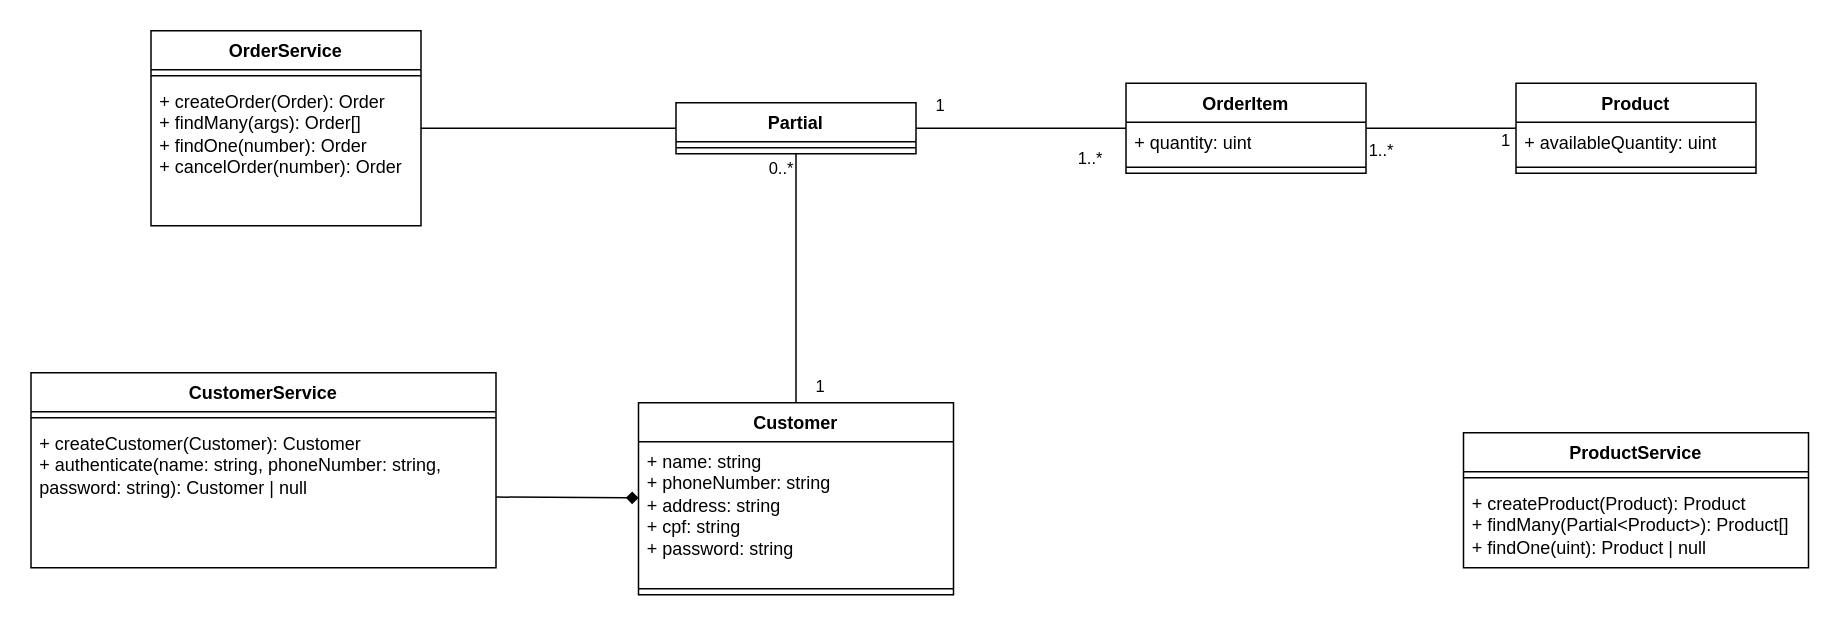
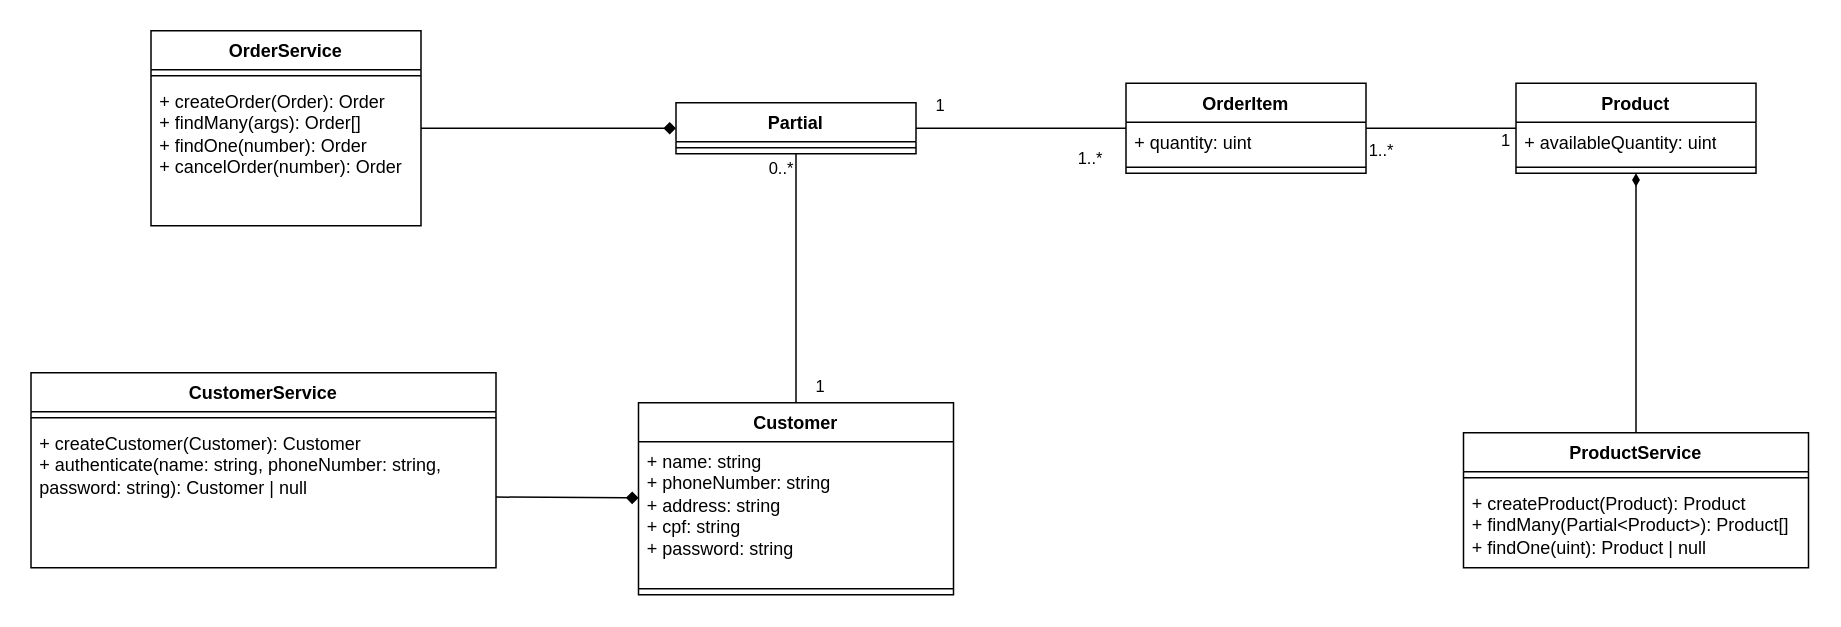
  <mxCell id="0" />
  <mxCell id="1" parent="0" />
  <mxCell id="2" value="Customer" style="swimlane;fontStyle=1;align=center;verticalAlign=top;childLayout=stackLayout;horizontal=1;startSize=26;horizontalStack=0;resizeParent=1;resizeParentMax=0;resizeLast=0;collapsible=1;marginBottom=0;whiteSpace=wrap;html=1;labelBackgroundColor=none;" vertex="1" parent="1"><mxGeometry x="425" y="268" width="210" height="128" as="geometry" /></mxCell>
  <mxCell id="3" value="&lt;div&gt;+ name: string&lt;br&gt;&lt;/div&gt;&lt;div&gt;+ phoneNumber: string&lt;/div&gt;&lt;div&gt;+ address: string&lt;/div&gt;&lt;div&gt;+ cpf: string&lt;/div&gt;&lt;div&gt;+ password: string&lt;/div&gt;" style="text;strokeColor=none;fillColor=none;align=left;verticalAlign=top;spacingLeft=4;spacingRight=4;overflow=hidden;rotatable=0;points=[[0,0.5],[1,0.5]];portConstraint=eastwest;whiteSpace=wrap;html=1;labelBackgroundColor=none;" vertex="1" parent="2"><mxGeometry y="26" width="210" height="94" as="geometry" /></mxCell>
  <mxCell id="4" value="" style="line;strokeWidth=1;fillColor=none;align=left;verticalAlign=middle;spacingTop=-1;spacingLeft=3;spacingRight=3;rotatable=0;labelPosition=right;points=[];portConstraint=eastwest;labelBackgroundColor=none;" vertex="1" parent="2"><mxGeometry y="120" width="210" height="8" as="geometry" /></mxCell>
  <mxCell id="5" value="Partial" style="swimlane;fontStyle=1;align=center;verticalAlign=top;childLayout=stackLayout;horizontal=1;startSize=26;horizontalStack=0;resizeParent=1;resizeParentMax=0;resizeLast=0;collapsible=1;marginBottom=0;whiteSpace=wrap;html=1;labelBackgroundColor=none;" vertex="1" parent="1"><mxGeometry x="450" y="68" width="160" height="34" as="geometry" /></mxCell>
  <mxCell id="6" value="" style="line;strokeWidth=1;fillColor=none;align=left;verticalAlign=middle;spacingTop=-1;spacingLeft=3;spacingRight=3;rotatable=0;labelPosition=right;points=[];portConstraint=eastwest;labelBackgroundColor=none;" vertex="1" parent="5"><mxGeometry y="26" width="160" height="8" as="geometry" /></mxCell>
  <mxCell id="7" style="rounded=0;orthogonalLoop=1;jettySize=auto;html=1;endArrow=none;endFill=0;labelBackgroundColor=none;fontColor=default;" edge="1" parent="1" source="5" target="2"><mxGeometry relative="1" as="geometry" /></mxCell>
  <mxCell id="8" value="1" style="edgeLabel;html=1;align=center;verticalAlign=middle;resizable=0;points=[];labelBackgroundColor=none;" vertex="1" connectable="0" parent="7"><mxGeometry x="0.901" y="2" relative="1" as="geometry"><mxPoint x="13" y="-4" as="offset" /></mxGeometry></mxCell>
  <mxCell id="9" value="0..*" style="edgeLabel;html=1;align=center;verticalAlign=middle;resizable=0;points=[];labelBackgroundColor=none;" vertex="1" connectable="0" parent="7"><mxGeometry x="-0.927" y="-1" relative="1" as="geometry"><mxPoint x="-10" y="3" as="offset" /></mxGeometry></mxCell>
  <mxCell id="10" value="Product" style="swimlane;fontStyle=1;align=center;verticalAlign=top;childLayout=stackLayout;horizontal=1;startSize=26;horizontalStack=0;resizeParent=1;resizeParentMax=0;resizeLast=0;collapsible=1;marginBottom=0;whiteSpace=wrap;html=1;labelBackgroundColor=none;" vertex="1" parent="1"><mxGeometry x="1010" y="55" width="160" height="60" as="geometry" /></mxCell>
  <mxCell id="11" value="+ availableQuantity: uint" style="text;strokeColor=none;fillColor=none;align=left;verticalAlign=top;spacingLeft=4;spacingRight=4;overflow=hidden;rotatable=0;points=[[0,0.5],[1,0.5]];portConstraint=eastwest;whiteSpace=wrap;html=1;labelBackgroundColor=none;" vertex="1" parent="10"><mxGeometry y="26" width="160" height="26" as="geometry" /></mxCell>
  <mxCell id="12" value="" style="line;strokeWidth=1;fillColor=none;align=left;verticalAlign=middle;spacingTop=-1;spacingLeft=3;spacingRight=3;rotatable=0;labelPosition=right;points=[];portConstraint=eastwest;labelBackgroundColor=none;" vertex="1" parent="10"><mxGeometry y="52" width="160" height="8" as="geometry" /></mxCell>
  <mxCell id="13" style="rounded=0;orthogonalLoop=1;jettySize=auto;html=1;endArrow=none;endFill=0;labelBackgroundColor=none;fontColor=default;" edge="1" parent="1" source="19" target="5"><mxGeometry relative="1" as="geometry" /></mxCell>
  <mxCell id="14" value="1" style="edgeLabel;html=1;align=center;verticalAlign=middle;resizable=0;points=[];labelBackgroundColor=none;" vertex="1" connectable="0" parent="13"><mxGeometry x="0.785" y="-2" relative="1" as="geometry"><mxPoint y="-14" as="offset" /></mxGeometry></mxCell>
  <mxCell id="15" value="1..*" style="edgeLabel;html=1;align=center;verticalAlign=middle;resizable=0;points=[];labelBackgroundColor=none;" vertex="1" connectable="0" parent="13"><mxGeometry x="-0.637" relative="1" as="geometry"><mxPoint y="19" as="offset" /></mxGeometry></mxCell>
  <mxCell id="16" style="rounded=0;orthogonalLoop=1;jettySize=auto;html=1;endArrow=none;endFill=0;labelBackgroundColor=none;fontColor=default;" edge="1" parent="1" source="19" target="10"><mxGeometry relative="1" as="geometry" /></mxCell>
  <mxCell id="17" value="1..*" style="edgeLabel;html=1;align=center;verticalAlign=middle;resizable=0;points=[];labelBackgroundColor=none;" vertex="1" connectable="0" parent="16"><mxGeometry x="-0.732" y="2" relative="1" as="geometry"><mxPoint x="-4" y="16" as="offset" /></mxGeometry></mxCell>
  <mxCell id="18" value="1" style="edgeLabel;html=1;align=center;verticalAlign=middle;resizable=0;points=[];labelBackgroundColor=none;" vertex="1" connectable="0" parent="16"><mxGeometry x="0.839" y="2" relative="1" as="geometry"><mxPoint y="9" as="offset" /></mxGeometry></mxCell>
  <mxCell id="19" value="OrderItem" style="swimlane;fontStyle=1;align=center;verticalAlign=top;childLayout=stackLayout;horizontal=1;startSize=26;horizontalStack=0;resizeParent=1;resizeParentMax=0;resizeLast=0;collapsible=1;marginBottom=0;whiteSpace=wrap;html=1;labelBackgroundColor=none;" vertex="1" parent="1"><mxGeometry x="750" y="55" width="160" height="60" as="geometry" /></mxCell>
  <mxCell id="20" value="+ quantity: uint" style="text;strokeColor=none;fillColor=none;align=left;verticalAlign=top;spacingLeft=4;spacingRight=4;overflow=hidden;rotatable=0;points=[[0,0.5],[1,0.5]];portConstraint=eastwest;whiteSpace=wrap;html=1;labelBackgroundColor=none;" vertex="1" parent="19"><mxGeometry y="26" width="160" height="26" as="geometry" /></mxCell>
  <mxCell id="21" value="" style="line;strokeWidth=1;fillColor=none;align=left;verticalAlign=middle;spacingTop=-1;spacingLeft=3;spacingRight=3;rotatable=0;labelPosition=right;points=[];portConstraint=eastwest;labelBackgroundColor=none;" vertex="1" parent="19"><mxGeometry y="52" width="160" height="8" as="geometry" /></mxCell>
+ <mxCell id="22" style="rounded=0;orthogonalLoop=1;jettySize=auto;html=1;endArrow=diamondThin;endFill=1;labelBackgroundColor=none;fontColor=default;" edge="1" parent="1" source="23" target="10"><mxGeometry relative="1" as="geometry" /></mxCell>
  <mxCell id="23" value="ProductService" style="swimlane;fontStyle=1;align=center;verticalAlign=top;childLayout=stackLayout;horizontal=1;startSize=26;horizontalStack=0;resizeParent=1;resizeParentMax=0;resizeLast=0;collapsible=1;marginBottom=0;whiteSpace=wrap;html=1;labelBackgroundColor=none;" vertex="1" parent="1"><mxGeometry x="975" y="288" width="230" height="90" as="geometry" /></mxCell>
  <mxCell id="24" value="" style="line;strokeWidth=1;fillColor=none;align=left;verticalAlign=middle;spacingTop=-1;spacingLeft=3;spacingRight=3;rotatable=0;labelPosition=right;points=[];portConstraint=eastwest;labelBackgroundColor=none;" vertex="1" parent="23"><mxGeometry y="26" width="230" height="8" as="geometry" /></mxCell>
  <mxCell id="25" value="+ createProduct(Product): Product&lt;div&gt;+ findMany(Partial&amp;lt;Product&amp;gt;): Product[]&lt;/div&gt;&lt;div&gt;+ findOne(uint): Product | null&lt;/div&gt;&lt;div&gt;&lt;br&gt;&lt;/div&gt;" style="text;strokeColor=none;fillColor=none;align=left;verticalAlign=top;spacingLeft=4;spacingRight=4;overflow=hidden;rotatable=0;points=[[0,0.5],[1,0.5]];portConstraint=eastwest;whiteSpace=wrap;html=1;labelBackgroundColor=none;" vertex="1" parent="23"><mxGeometry y="34" width="230" height="56" as="geometry" /></mxCell>
- <mxCell id="26" style="rounded=0;orthogonalLoop=1;jettySize=auto;html=1;endArrow=none;endFill=1;" edge="1" parent="1" source="27" target="5"><mxGeometry relative="1" as="geometry" /></mxCell>
+ <mxCell id="26" style="rounded=0;orthogonalLoop=1;jettySize=auto;html=1;endArrow=diamond;endFill=1;" edge="1" parent="1" source="27" target="5"><mxGeometry relative="1" as="geometry" /></mxCell>
  <mxCell id="27" value="OrderService" style="swimlane;fontStyle=1;align=center;verticalAlign=top;childLayout=stackLayout;horizontal=1;startSize=26;horizontalStack=0;resizeParent=1;resizeParentMax=0;resizeLast=0;collapsible=1;marginBottom=0;whiteSpace=wrap;html=1;" vertex="1" parent="1"><mxGeometry x="100" y="20" width="180" height="130" as="geometry" /></mxCell>
  <mxCell id="28" value="" style="line;strokeWidth=1;fillColor=none;align=left;verticalAlign=middle;spacingTop=-1;spacingLeft=3;spacingRight=3;rotatable=0;labelPosition=right;points=[];portConstraint=eastwest;strokeColor=inherit;" vertex="1" parent="27"><mxGeometry y="26" width="180" height="8" as="geometry" /></mxCell>
  <mxCell id="29" value="+ createOrder(Order): Order&lt;div&gt;+ findMany(args): Order[]&lt;/div&gt;&lt;div&gt;+ findOne(number): Order&lt;/div&gt;&lt;div&gt;+ cancelOrder(number): Order&lt;/div&gt;" style="text;strokeColor=none;fillColor=none;align=left;verticalAlign=top;spacingLeft=4;spacingRight=4;overflow=hidden;rotatable=0;points=[[0,0.5],[1,0.5]];portConstraint=eastwest;whiteSpace=wrap;html=1;" vertex="1" parent="27"><mxGeometry y="34" width="180" height="96" as="geometry" /></mxCell>
  <mxCell id="30" value="CustomerService" style="swimlane;fontStyle=1;align=center;verticalAlign=top;childLayout=stackLayout;horizontal=1;startSize=26;horizontalStack=0;resizeParent=1;resizeParentMax=0;resizeLast=0;collapsible=1;marginBottom=0;whiteSpace=wrap;html=1;" vertex="1" parent="1"><mxGeometry x="20" y="248" width="310" height="130" as="geometry" /></mxCell>
  <mxCell id="31" value="" style="line;strokeWidth=1;fillColor=none;align=left;verticalAlign=middle;spacingTop=-1;spacingLeft=3;spacingRight=3;rotatable=0;labelPosition=right;points=[];portConstraint=eastwest;strokeColor=inherit;" vertex="1" parent="30"><mxGeometry y="26" width="310" height="8" as="geometry" /></mxCell>
  <mxCell id="32" value="+ createCustomer(Customer): Customer&lt;div&gt;+ authenticate(name: string, phoneNumber: string, password: string): Customer | null&lt;br&gt;&lt;/div&gt;" style="text;strokeColor=none;fillColor=none;align=left;verticalAlign=top;spacingLeft=4;spacingRight=4;overflow=hidden;rotatable=0;points=[[0,0.5],[1,0.5]];portConstraint=eastwest;whiteSpace=wrap;html=1;" vertex="1" parent="30"><mxGeometry y="34" width="310" height="96" as="geometry" /></mxCell>
  <mxCell id="33" style="rounded=0;orthogonalLoop=1;jettySize=auto;html=1;endArrow=diamond;endFill=1;" edge="1" parent="1" source="32" target="2"><mxGeometry relative="1" as="geometry" /></mxCell>
